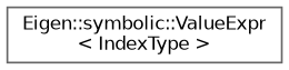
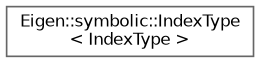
  digraph {
    rankdir=LR
-   n1 [color=grey40 fillcolor=white fontname=Helvetica fontsize=10 height=0.2 label="Eigen::symbolic::ValueExpr\l\< IndexType \>" shape=box style=filled width=0.4]
+   n1 [color=grey40 fillcolor=white fontname=Helvetica fontsize=10 height=0.2 label="Eigen::symbolic::IndexType\l\< IndexType \>" shape=box style=filled width=0.4]
  }
